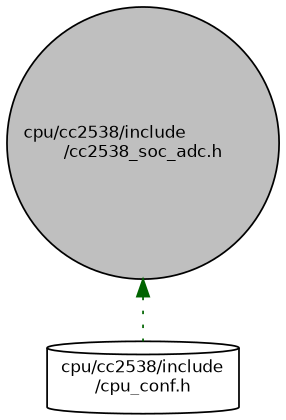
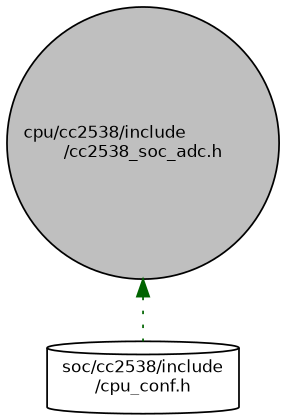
  digraph {
    node [color=black fontname=Helvetica fontsize=10 style=filled]
    n1 [fillcolor=grey75 fontcolor=black height=0.2 label="cpu/cc2538/include\l/cc2538_soc_adc.h" shape=circle width=0.4]
-   n2 [fillcolor=white height=0.2 label="cpu/cc2538/include\l/cpu_conf.h" shape=cylinder width=0.4]
+   n2 [fillcolor=white height=0.2 label="soc/cc2538/include\l/cpu_conf.h" shape=cylinder width=0.4]
    n1 -> n2 [color=darkgreen dir=back fontname=Helvetica fontsize=10 labelfontname=Helvetica labelfontsize=10 style=dotted]
  }
